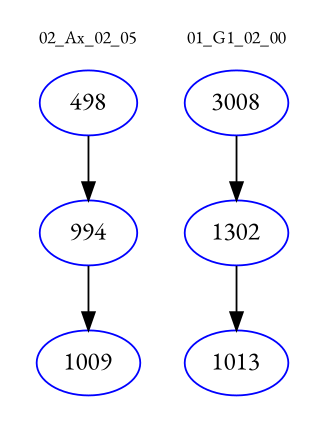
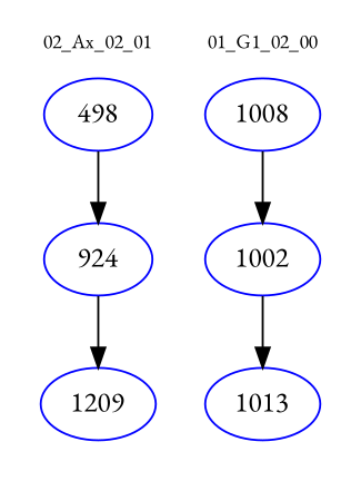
  digraph {
    fontname="EB Garamond"
    node [color=blue fontname="EB Garamond"]
    edge [color=black fontname="EB Garamond"]
    n1 [label=498]
-   n2 [label=994]
-   n3 [label=1009]
-   n4 [label=3008]
-   n5 [label=1302]
+   n2 [label=924]
+   n3 [label=1209]
+   n4 [label=1008]
+   n5 [label=1002]
    n6 [label=1013]
    subgraph cluster_1 {
      color=white
      fontsize=10
-     label="02_Ax_02_05"
+     label="02_Ax_02_01"
      n1
      n2
      n3
    }
    subgraph cluster_2 {
      color=white
      fontsize=10
      label="01_G1_02_00"
      n4
      n5
      n6
    }
    n1 -> n2
    n2 -> n3
    n4 -> n5
    n5 -> n6
  }
